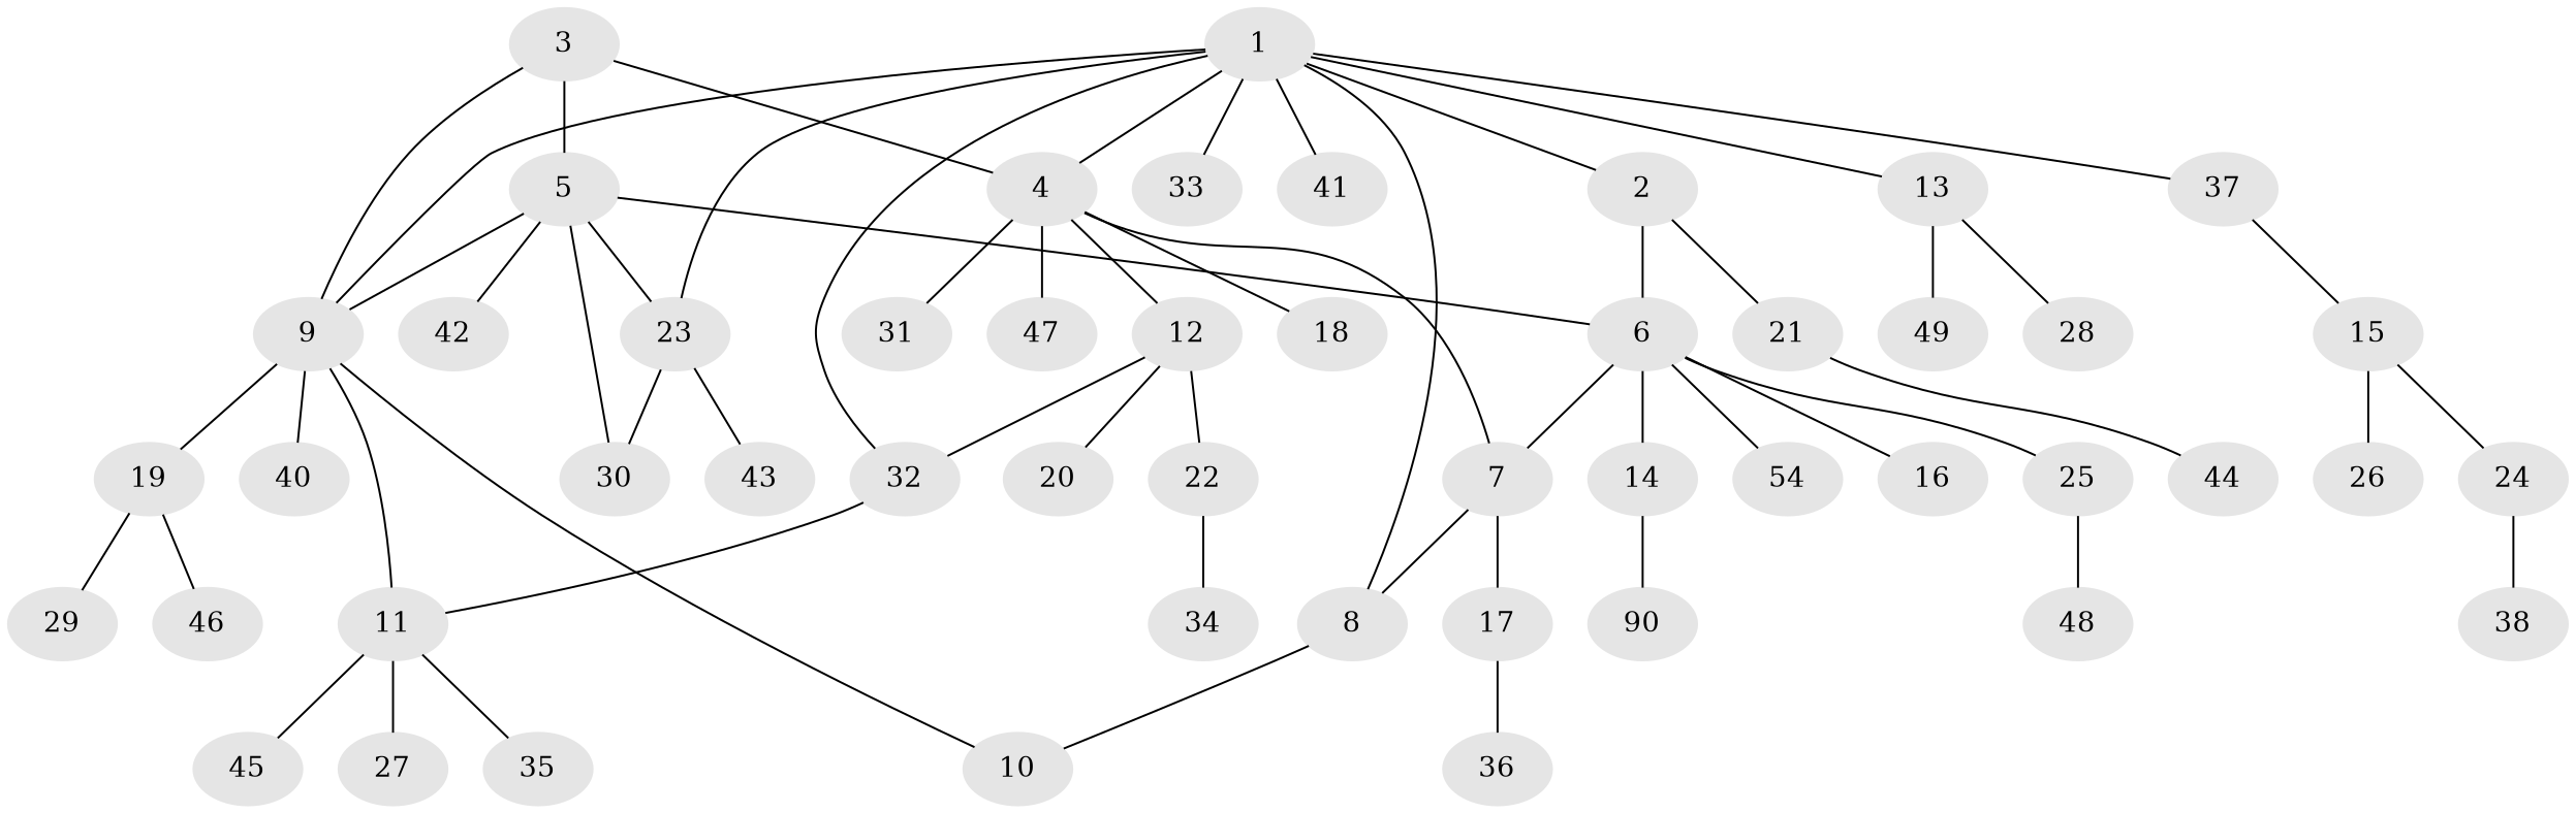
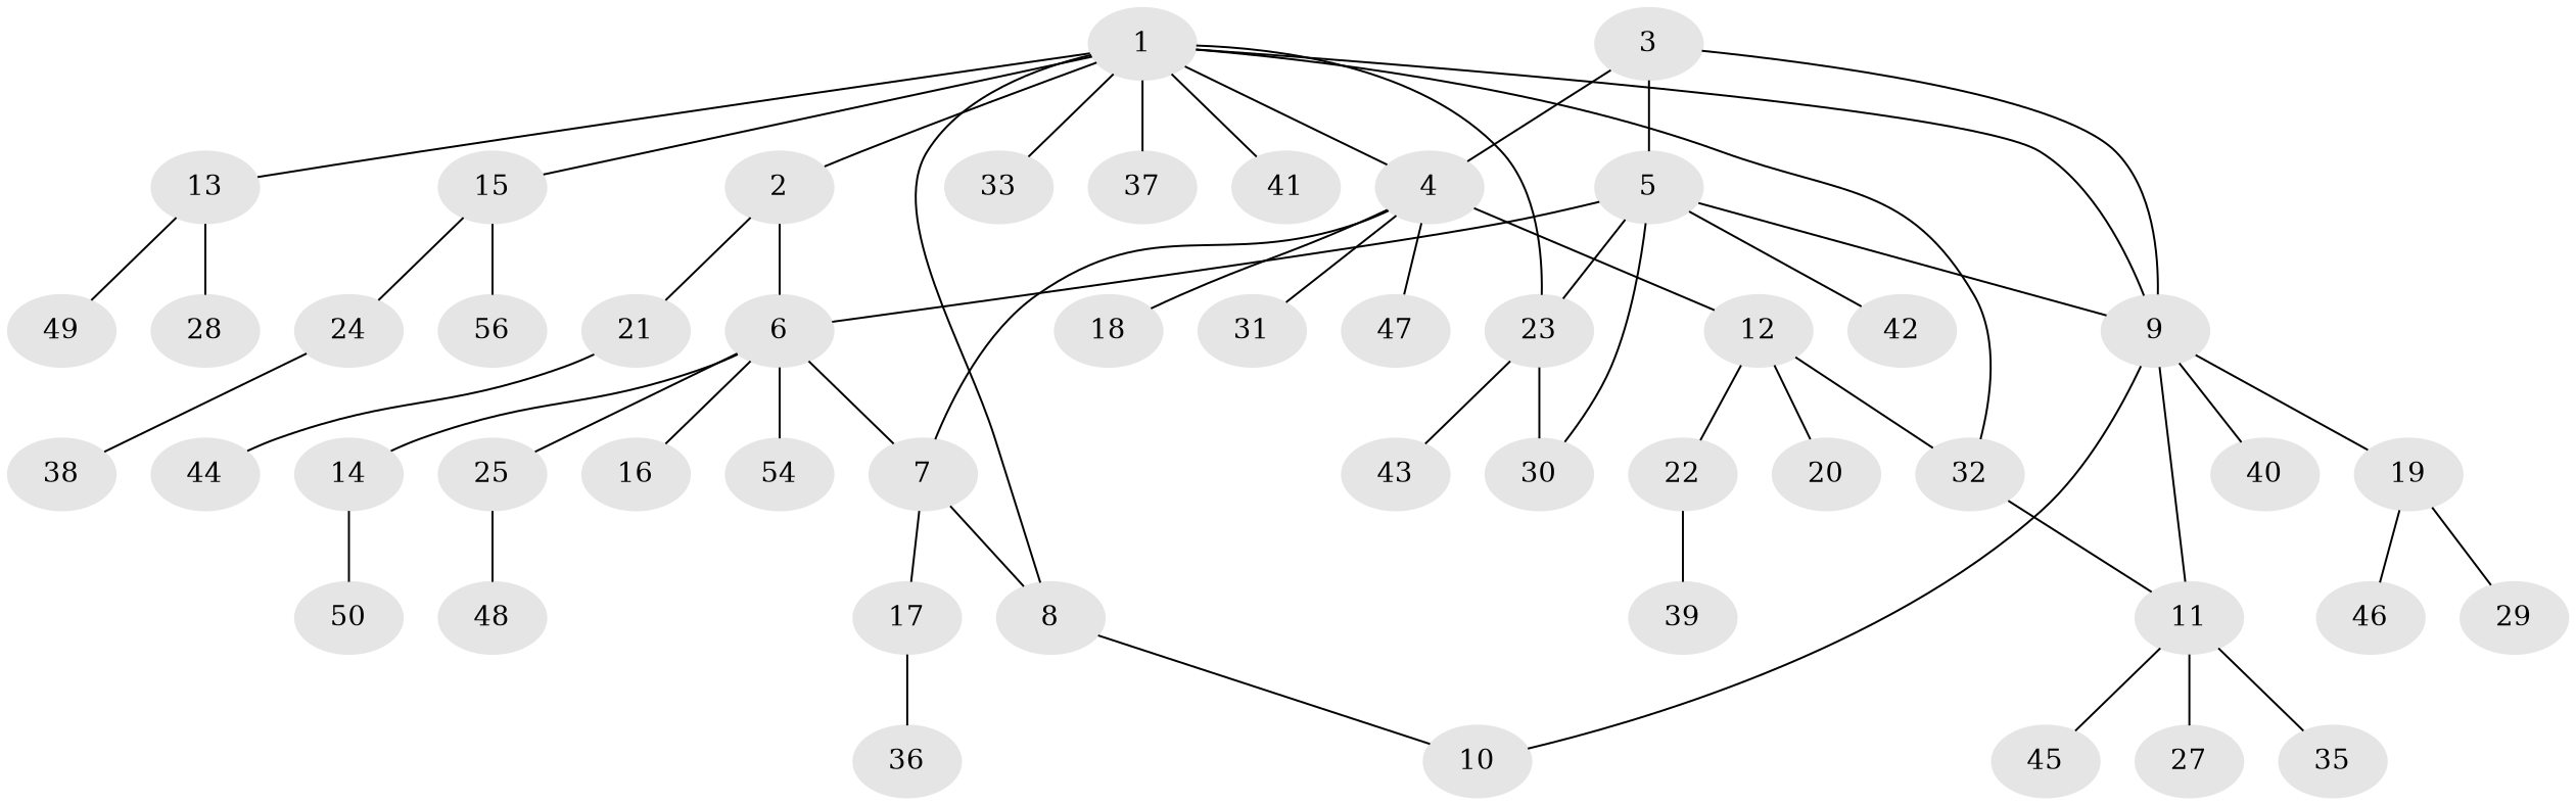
  graph {
    node [color=gray90 style=filled]
    1
    2
    4
    8
    9
    13
    15
    23
    32
    33
    37
    41
    6
    21
    7
    12
    18
    31
    47
    10
    11
    19
    40
    28
    49
    24
-   26
+   26 [label=56]
    30
    43
    14
    16
    25
    n33 [label=54]
    44
    3
    5
    42
    17
    20
    22
-   50 [label=90]
+   50
    48
    27
    35
    45
    36
    29
    46
-   39 [label=34]
+   39
    38
    1 -- 2
    1 -- 4
    1 -- 8
    1 -- 9
    1 -- 13
-   37 -- 15
+   1 -- 15
    1 -- 23
    1 -- 32
    1 -- 33
    1 -- 37
    1 -- 41
    2 -- 6
    2 -- 21
    4 -- 7
    4 -- 12
    4 -- 18
    4 -- 31
    4 -- 47
    8 -- 10
    9 -- 10
    9 -- 11
    9 -- 19
    9 -- 40
    13 -- 28
    13 -- 49
    15 -- 24
    15 -- 26
    23 -- 30
    23 -- 43
    32 -- 11
    6 -- 7
    6 -- 14
    6 -- 16
    6 -- 25
    6 -- n33
    21 -- 44
    7 -- 8
    7 -- 17
    12 -- 32
    12 -- 20
    12 -- 22
    11 -- 27
    11 -- 35
    11 -- 45
    19 -- 29
    19 -- 46
    24 -- 38
    14 -- 50
    25 -- 48
    3 -- 4
    3 -- 9
    3 -- 5
    5 -- 9
    5 -- 23
    5 -- 6
    5 -- 30
    5 -- 42
    17 -- 36
    22 -- 39
  }
